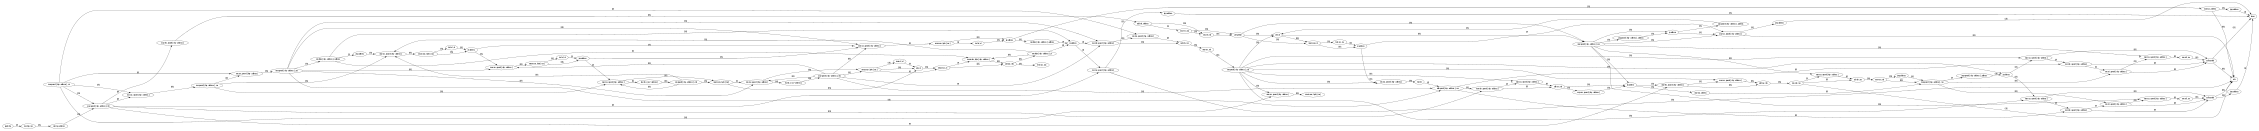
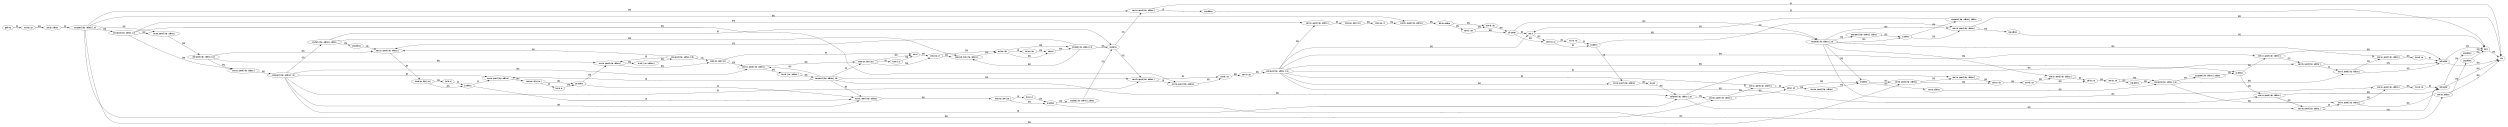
  digraph {
    fontname=Oswald
    rankdir=LR
    node [fontname=Oswald]
    edge [fontname=Oswald]
    n1 [label="push rbp"]
    n2 [label="mov rbp , rsp"]
    n3 [label="sub rsp , address"]
    n4 [label="mov qword [ rbp - address ] , rdi"]
    n5 [label="mov qword [ rbp - address ] , rsi"]
    n6 [label="mov rax , qword [ rbp - address ]"]
    n7 [label="mov rax , qword [ rbp - address ]"]
    n8 [label="mov rdx , qword [ rbp - address ]"]
    n9 [label="mov rdx , qword [ rbp - address ]"]
    n10 [label="mov rdx , qword [ rbp - address ]"]
    n11 [label="mov rax , qword [ rbp - address ]"]
    n12 [label="mov rax , qword [ rbp - address ]"]
    n13 [label="mov rax , qword [ rbp - address ]"]
    n14 [label="mov qword [ rbp - address ] , rax"]
    n15 [label=retn]
    n16 [label="jmp address"]
    n17 [label="add rdx , address"]
    n18 [label="mov rax , qword [ rbp - address ]"]
    n19 [label="add rax , rdx"]
    n20 [label="mov rax , qword [ rbp - address ]"]
    n21 [label="add rax , rdx"]
    n22 [label="mov qword [ rbp - address ] , rax"]
    n23 [label="sub rdx , rax"]
    n24 [label="movzx eax , byte [ rax ]"]
    n25 [label="mov rax , qword [ rbp - address ]"]
    n26 [label="mov rax , qword [ rbp - address ]"]
    n27 [label="movzx eax , byte [ rax ]"]
    n28 [label="lea rdx , [ rax + address ]"]
    n29 [label="movzx ecx , byte [ rax ]"]
    n30 [label="mov byte [ rbp - address ] , address"]
    n31 [label="mov rax , qword [ rbp - address ]"]
    n32 [label="mov rax , qword [ rbp - address ]"]
    n33 [label="mov rdx , qword [ rbp - address ]"]
    n34 [label="mov rax , qword [ rbp - address ]"]
    n35 [label="add qword [ rbp - address ] , rax"]
    n36 [label="jmp address"]
    n37 [label="je address"]
    n38 [label="movzx edx , byte [ rbp - address ]"]
    n39 [label="movzx eax , byte [ rax ]"]
    n40 [label="movzx eax , byte [ rax ]"]
    n41 [label="lea rdx , [ rax + address ]"]
    n42 [label="movzx eax , byte [ rax ]"]
    n43 [label="mov rdx , qword [ rbp - address ]"]
    n44 [label="mov rdx , qword [ rbp - address ]"]
    n45 [label="and eax , edx"]
    n46 [label="test al , al"]
    n47 [label="je address"]
    n48 [label="test al , al"]
    n49 [label="je address"]
    n50 [label="test al , al"]
    n51 [label="jne address"]
    n52 [label="cmp byte [ rbp - address ] , address"]
    n53 [label="mov eax , address"]
    n54 [label="jmp address"]
    n55 [label=leave]
    n56 [label="mov qword [ rbp - address ] , rdx"]
    n57 [label="sete al"]
    n58 [label="mov rax , rdx"]
    n59 [label="movzx eax , al"]
    n60 [label="mov qword [ rbp - address ] , rdx"]
    n61 [label="leave cl , al"]
    n62 [label="test eax , eax"]
+   n63 [label="setne al"]
    n64 [label="mov byte [ rbp - address ] , al"]
    n65 [label="mov qword [ rbp - address ] , rax"]
    n66 [label="sete al"]
    n67 [label="mov rax , qword [ rbp - address ]"]
    n68 [label="mov rcx , qword [ rbp - address ]"]
    n69 [label="mov rcx , qword [ rbp - address ]"]
    n70 [label="ja address"]
    n71 [label="mov qword [ rbp - address ] , rax"]
    n72 [label="movzx eax , al"]
    n73 [label="neg rax"]
    n74 [label="call symbol"]
    n75 [label="call symbol"]
+   n76 [label="movsx eax , al"]
    n77 [label="mov esi , eax"]
    n78 [label="mov rdi , rdx"]
    n79 [label="call symbol"]
    n80 [label="cmp qword [ rbp - address ] , address"]
    n81 [label="je address"]
    n82 [label="mov rax , qword [ rbp - address ]"]
    n83 [label="jb address"]
    n84 [label="mov rax , qword [ rbp - address ]"]
    n85 [label="mov rax , qword [ rbp - address ]"]
    n86 [label="mov rax , qword [ rbp - address ]"]
    n87 [label="test rax , rax"]
    n88 [label="je address"]
    n89 [label="cmp qword [ rbp - address ] , address"]
    n90 [label="jmp address"]
    n91 [label="mov eax , address"]
    n92 [label="sub rdx , rax"]
    n93 [label="mov rdi , rax"]
    n94 [label="mov rdi , rax"]
    n95 [label="mov rsi , qword [ rbp - address ]"]
    n96 [label="mov rsi , qword [ rbp - address ]"]
    n97 [label="cmp rax , qword [ rbp - address ]"]
    n98 [label="mov qword [ rbp - address ] , rax"]
    n99 [label="cmp qword [ rbp - address ] , address"]
    n100 [label="mov rdx , rax"]
    n101 [label="mov rax , rdx"]
    n102 [label="jmp address"]
    n103 [label="jmp address"]
    n1 -> n2 [label=CFG]
    n2 -> n3 [label=CFG]
    n3 -> n4 [label=CFG]
-   n5 -> n4 [label=CFG]
+   n4 -> n5 [label=CFG]
    n4 -> n6 [label=DFG]
    n4 -> n7 [label=DFG]
    n4 -> n8 [label=DFG]
    n4 -> n9 [label=DFG]
    n4 -> n10 [label=DFG]
    n5 -> n6 [label=CFG]
    n5 -> n11 [label=DFG]
    n5 -> n12 [label=DFG]
    n5 -> n13 [label=DFG]
    n6 -> n14 [label=DFG]
    n7 -> n15 [label=DFG]
    n7 -> n16 [label=CFG]
    n8 -> n17 [label=DFG]
    n9 -> n18 [label=CFG]
    n9 -> n19 [label=DFG]
    n10 -> n20 [label=CFG]
    n10 -> n21 [label=DFG]
    n11 -> n22 [label=DFG]
    n12 -> n23 [label=DFG]
    n13 -> n24 [label=DFG]
    n14 -> n11 [label=CFG]
    n14 -> n25 [label=DFG]
    n14 -> n26 [label=DFG]
    n16 -> n55 [label=CFG]
    n17 -> n77 [label=CFG]
    n17 -> n78 [label=DFG]
    n18 -> n19 [label=DFG]
    n19 -> n83 [label=DFG]
    n19 -> n97 [label=CFG]
    n20 -> n21 [label=DFG]
    n21 -> n100 [label=DFG]
    n22 -> n30 [label=CFG]
    n22 -> n31 [label=DFG]
    n22 -> n32 [label=DFG]
    n22 -> n33 [label=DFG]
    n22 -> n34 [label=DFG]
    n22 -> n35 [label=DFG]
    n23 -> n58 [label=DFG]
+   n24 -> n76 [label=DFG]
    n25 -> n27 [label=DFG]
    n26 -> n28 [label=DFG]
    n26 -> n29 [label=DFG]
    n27 -> n46 [label=CFG]
    n27 -> n47 [label=DFG]
    n28 -> n56 [label=DFG]
    n29 -> n34 [label=CFG]
    n29 -> n57 [label=DFG]
    n30 -> n36 [label=CFG]
    n30 -> n37 [label=DFG]
    n30 -> n38 [label=DFG]
    n31 -> n39 [label=DFG]
    n32 -> n40 [label=DFG]
    n33 -> n12 [label=CFG]
    n33 -> n23 [label=DFG]
    n34 -> n41 [label=DFG]
    n34 -> n42 [label=DFG]
    n35 -> n9 [label=CFG]
    n35 -> n43 [label=DFG]
    n35 -> n44 [label=DFG]
    n36 -> n25 [label=CFG]
    n37 -> n7 [label=CFG]
    n37 -> n33 [label=CFG]
    n38 -> n45 [label=DFG]
    n39 -> n48 [label=CFG]
    n39 -> n49 [label=DFG]
    n40 -> n50 [label=CFG]
    n40 -> n51 [label=DFG]
    n41 -> n60 [label=DFG]
    n42 -> n57 [label=DFG]
    n42 -> n59 [label=DFG]
    n42 -> n61 [label=CFG]
    n43 -> n74 [label=DFG]
    n43 -> n95 [label=CFG]
    n44 -> n75 [label=DFG]
    n44 -> n96 [label=CFG]
    n45 -> n62 [label=CFG]
+   n45 -> n63 [label=DFG]
    n45 -> n64 [label=DFG]
    n46 -> n47 [label=CFG]
    n47 -> n31 [label=CFG]
    n47 -> n32 [label=CFG]
    n48 -> n49 [label=CFG]
    n49 -> n52 [label=CFG]
    n49 -> n53 [label=CFG]
    n50 -> n51 [label=CFG]
    n51 -> n26 [label=CFG]
    n51 -> n31 [label=CFG]
    n52 -> n37 [label=CFG]
    n53 -> n15 [label=DFG]
    n53 -> n54 [label=CFG]
    n54 -> n55 [label=CFG]
-   n100 -> n15 [label=CFG]
+   n55 -> n15 [label=CFG]
    n56 -> n25 [label=DFG]
    n56 -> n26 [label=DFG]
    n56 -> n29 [label=CFG]
    n57 -> n59 [label=DFG]
    n58 -> n65 [label=DFG]
    n59 -> n38 [label=CFG]
    n59 -> n45 [label=DFG]
    n60 -> n31 [label=DFG]
    n60 -> n32 [label=DFG]
    n60 -> n33 [label=DFG]
    n60 -> n34 [label=DFG]
    n60 -> n35 [label=DFG]
    n60 -> n42 [label=CFG]
    n61 -> n57 [label=CFG]
+   n62 -> n63 [label=CFG]
+   n63 -> n64 [label=DFG]
    n64 -> n25 [label=CFG]
    n64 -> n37 [label=DFG]
    n64 -> n38 [label=DFG]
    n65 -> n13 [label=CFG]
    n65 -> n18 [label=DFG]
    n65 -> n20 [label=DFG]
    n65 -> n66 [label=DFG]
    n65 -> n67 [label=DFG]
    n65 -> n68 [label=DFG]
    n65 -> n69 [label=DFG]
    n65 -> n70 [label=DFG]
    n66 -> n71 [label=DFG]
    n66 -> n72 [label=DFG]
    n67 -> n73 [label=DFG]
    n68 -> n43 [label=CFG]
    n68 -> n74 [label=DFG]
    n69 -> n44 [label=CFG]
    n69 -> n75 [label=DFG]
    n70 -> n68 [label=CFG]
    n70 -> n69 [label=CFG]
    n71 -> n80 [label=CFG]
    n71 -> n81 [label=DFG]
    n71 -> n82 [label=DFG]
    n71 -> n83 [label=DFG]
    n71 -> n84 [label=DFG]
    n71 -> n85 [label=DFG]
    n71 -> n86 [label=DFG]
    n72 -> n87 [label=CFG]
    n72 -> n88 [label=DFG]
    n73 -> n35 [label=DFG]
    n74 -> n15 [label=DFG]
    n74 -> n55 [label=CFG]
    n75 -> n15 [label=DFG]
    n75 -> n103 [label=CFG]
+   n76 -> n8 [label=CFG]
    n77 -> n78 [label=CFG]
    n77 -> n79 [label=DFG]
    n78 -> n79 [label=DFG]
    n79 -> n66 [label=DFG]
    n79 -> n71 [label=DFG]
    n79 -> n72 [label=DFG]
    n80 -> n81 [label=CFG]
    n81 -> n82 [label=CFG]
    n81 -> n89 [label=CFG]
    n82 -> n15 [label=DFG]
    n82 -> n90 [label=CFG]
    n83 -> n10 [label=CFG]
    n83 -> n91 [label=CFG]
    n84 -> n92 [label=DFG]
    n85 -> n93 [label=DFG]
    n86 -> n94 [label=DFG]
    n87 -> n88 [label=CFG]
    n88 -> n67 [label=CFG]
    n88 -> n82 [label=CFG]
    n89 -> n66 [label=CFG]
    n90 -> n55 [label=CFG]
    n91 -> n98 [label=DFG]
    n92 -> n101 [label=DFG]
    n93 -> n74 [label=DFG]
    n94 -> n75 [label=DFG]
    n95 -> n74 [label=DFG]
    n95 -> n85 [label=CFG]
    n96 -> n75 [label=DFG]
    n96 -> n86 [label=CFG]
    n97 -> n83 [label=CFG]
    n98 -> n95 [label=DFG]
    n98 -> n96 [label=DFG]
    n98 -> n99 [label=CFG]
    n99 -> n70 [label=CFG]
    n100 -> n84 [label=CFG]
    n100 -> n92 [label=DFG]
    n101 -> n98 [label=DFG]
    n101 -> n102 [label=CFG]
    n102 -> n98 [label=CFG]
    n103 -> n55 [label=CFG]
  }
